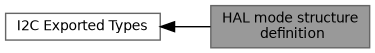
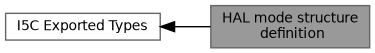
  digraph {
    rankdir=LR
    node [fontname=Helvetica fontsize=10 shape=box style=filled]
    n1 [color=gray40 fillcolor=grey60 fontcolor=black height=0.2 label="HAL mode structure\l definition" width=0.4]
-   n2 [color=grey40 fillcolor=white height=0.2 label="I2C Exported Types" width=0.4]
+   n2 [color=grey40 fillcolor=white height=0.2 label="I5C Exported Types" width=0.4]
    n2 -> n1 [dir=back fontname=Helvetica fontsize=10 labelfontname=Helvetica labelfontsize=10 shape=plaintext style=solid]
  }
